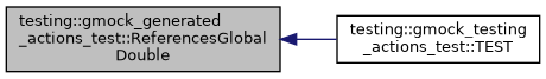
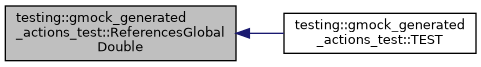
  digraph {
    rankdir=LR
    node [color=black fontname=Helvetica fontsize=10 shape=record style=filled]
    n1 [fillcolor=grey75 fontcolor=black height=0.2 label="testing::gmock_generated\l_actions_test::ReferencesGlobal\lDouble" width=0.4]
-   n2 [fillcolor=white height=0.2 label="testing::gmock_testing\l_actions_test::TEST" width=0.4]
+   n2 [fillcolor=white height=0.2 label="testing::gmock_generated\l_actions_test::TEST" width=0.4]
    n1 -> n2 [color=midnightblue dir=back fontname=Helvetica fontsize=10 labelfontname=Helvetica labelfontsize=10 style=solid]
  }
